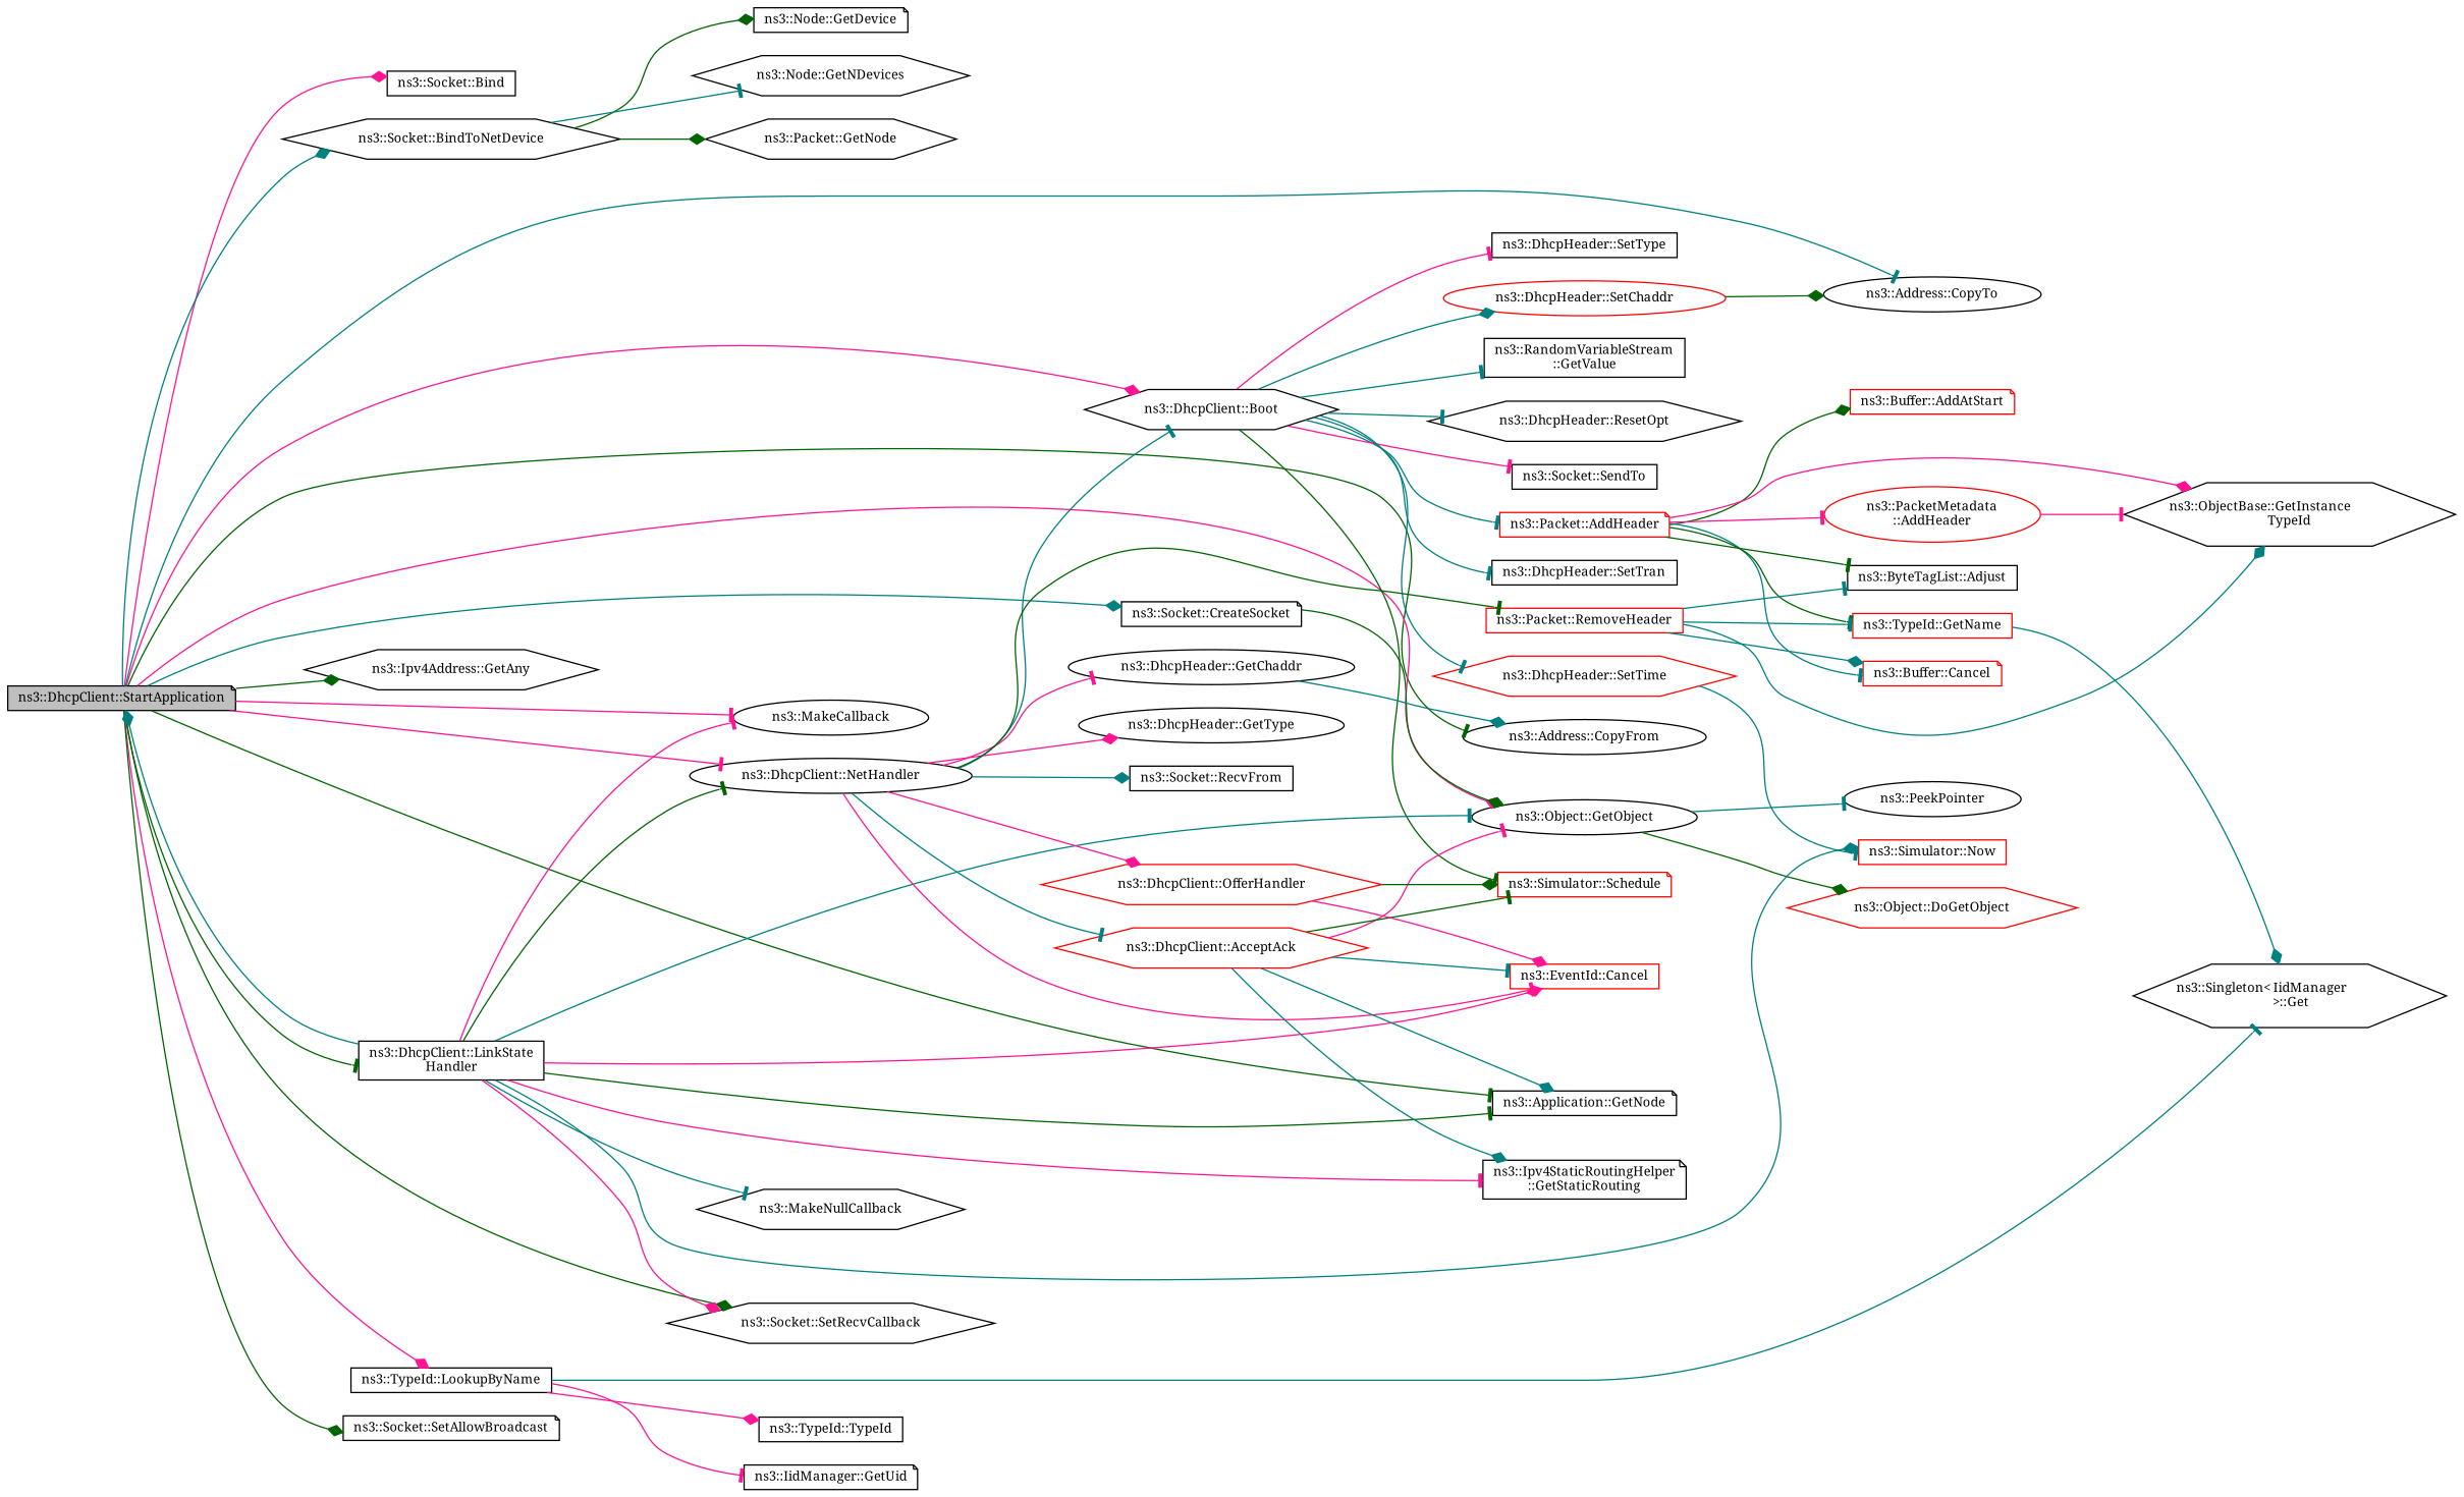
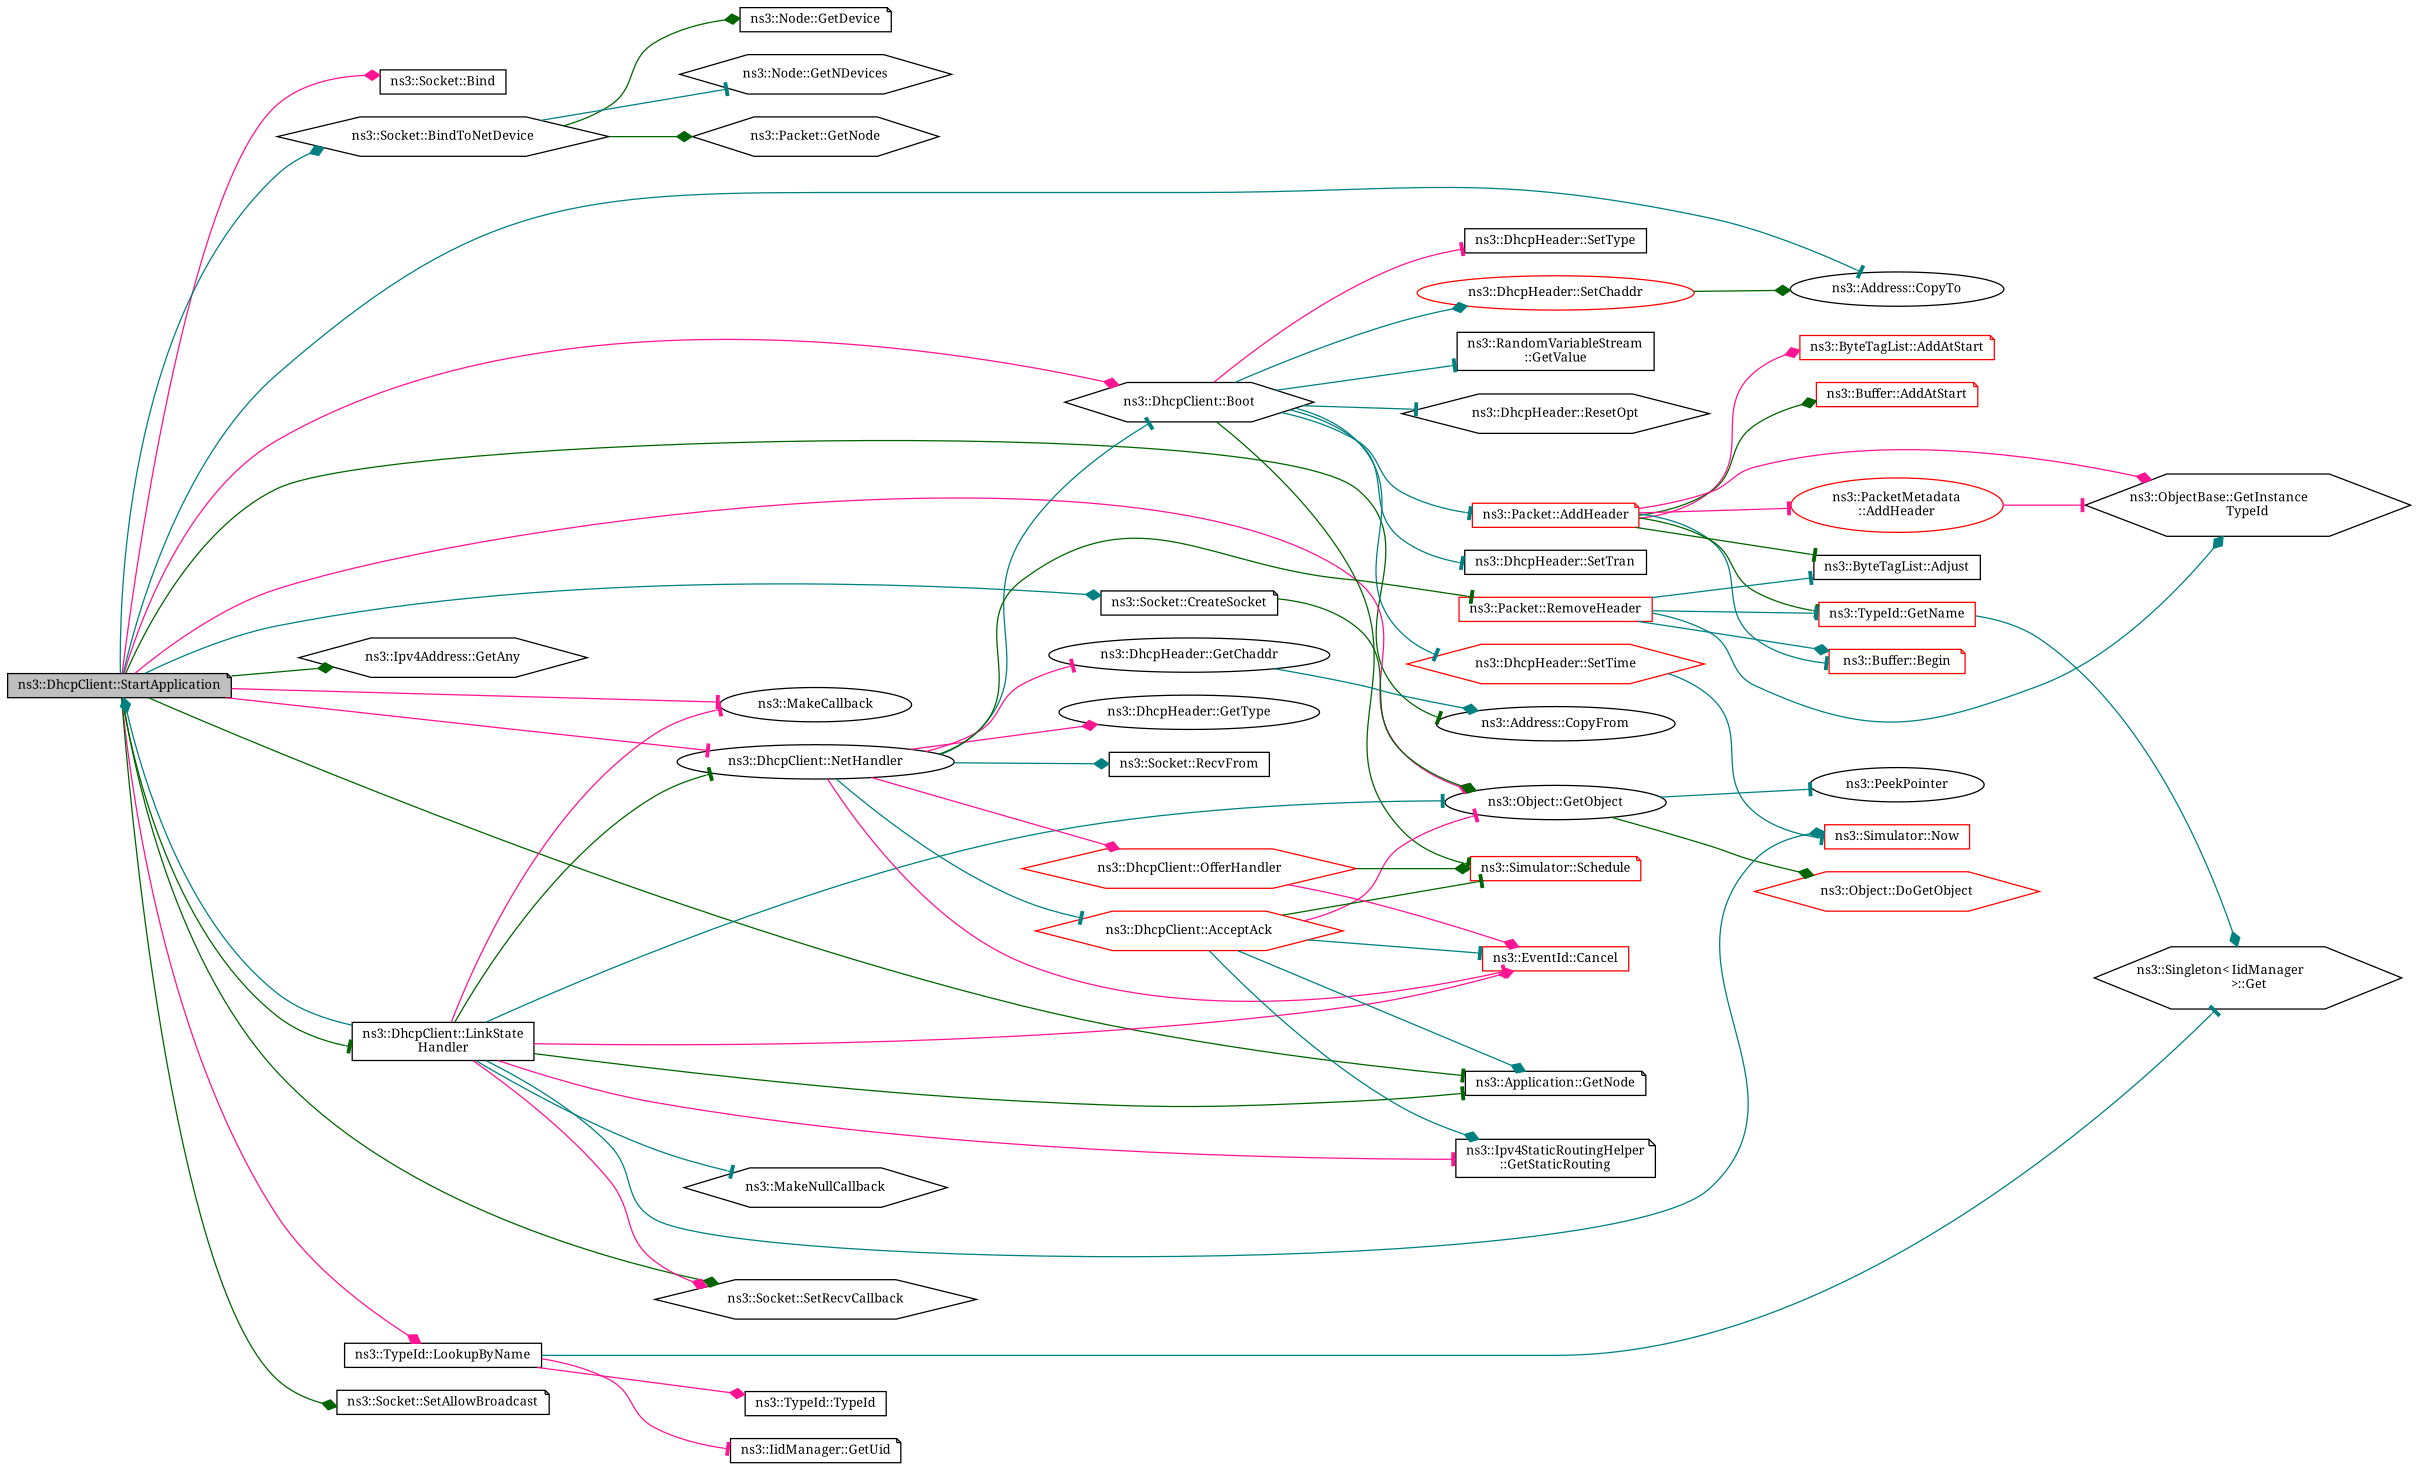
  digraph {
    fontname="Noto Serif"
    rankdir=LR
    node [color=black fillcolor=white fontname="Noto Serif" fontsize=10 shape=box style=filled]
    edge [arrowhead=tee color=teal fontname="Noto Serif" fontsize=10 labelfontname=Helvetica labelfontsize=10 style=solid]
    n1 [fillcolor=grey75 fontcolor=black height=0.2 label="ns3::DhcpClient::StartApplication" shape=note width=0.4]
    n2 [height=0.2 label="ns3::Socket::Bind" width=0.4]
    n3 [height=0.2 label="ns3::Socket::BindToNetDevice" shape=hexagon width=0.4]
    n4 [height=0.2 label="ns3::DhcpClient::Boot" shape=hexagon width=0.4]
    n5 [height=0.2 label="ns3::Address::CopyTo" shape=ellipse width=0.4]
    n6 [height=0.2 label="ns3::Address::CopyFrom" shape=ellipse width=0.4]
    n7 [height=0.2 label="ns3::Socket::CreateSocket" shape=note width=0.4]
    n8 [height=0.2 label="ns3::Object::GetObject" shape=ellipse width=0.4]
    n9 [height=0.2 label="ns3::Ipv4Address::GetAny" shape=hexagon width=0.4]
    n10 [height=0.2 label="ns3::Application::GetNode" shape=note width=0.4]
    n11 [height=0.2 label="ns3::DhcpClient::LinkState\lHandler" width=0.4]
    n12 [height=0.2 label="ns3::MakeCallback" shape=ellipse width=0.4]
    n13 [height=0.2 label="ns3::DhcpClient::NetHandler" shape=ellipse width=0.4]
    n14 [height=0.2 label="ns3::Socket::SetRecvCallback" shape=hexagon width=0.4]
    n15 [height=0.2 label="ns3::TypeId::LookupByName" width=0.4]
    n16 [height=0.2 label="ns3::Socket::SetAllowBroadcast" shape=note width=0.4]
    n17 [height=0.2 label="ns3::Node::GetDevice" shape=note width=0.4]
    n18 [height=0.2 label="ns3::Node::GetNDevices" shape=hexagon width=0.4]
    n19 [height=0.2 label="ns3::Packet::GetNode" shape=hexagon width=0.4]
    n20 [color=red height=0.2 label="ns3::Packet::AddHeader" shape=note width=0.4]
    n21 [height=0.2 label="ns3::RandomVariableStream\l::GetValue" width=0.4]
    n22 [height=0.2 label="ns3::DhcpHeader::ResetOpt" shape=hexagon width=0.4]
    n23 [color=red height=0.2 label="ns3::Simulator::Schedule" shape=note width=0.4]
-   n24 [height=0.2 label="ns3::Socket::SendTo" width=0.4]
    n25 [color=red height=0.2 label="ns3::DhcpHeader::SetChaddr" shape=ellipse width=0.4]
    n26 [color=red height=0.2 label="ns3::DhcpHeader::SetTime" shape=hexagon width=0.4]
    n27 [height=0.2 label="ns3::DhcpHeader::SetTran" width=0.4]
    n28 [height=0.2 label="ns3::DhcpHeader::SetType" width=0.4]
    n29 [color=red height=0.2 label="ns3::Object::DoGetObject" shape=hexagon width=0.4]
    n30 [height=0.2 label="ns3::PeekPointer" shape=ellipse width=0.4]
    n31 [color=red height=0.2 label="ns3::Simulator::Now" width=0.4]
    n32 [color=red height=0.2 label="ns3::EventId::Cancel" width=0.4]
    n33 [height=0.2 label="ns3::Ipv4StaticRoutingHelper\l::GetStaticRouting" shape=note width=0.4]
    n34 [height=0.2 label="ns3::MakeNullCallback" shape=hexagon width=0.4]
    n35 [color=red height=0.2 label="ns3::DhcpClient::AcceptAck" shape=hexagon width=0.4]
    n36 [height=0.2 label="ns3::DhcpHeader::GetChaddr" shape=ellipse width=0.4]
    n37 [height=0.2 label="ns3::DhcpHeader::GetType" shape=ellipse width=0.4]
    n38 [color=red height=0.2 label="ns3::DhcpClient::OfferHandler" shape=hexagon width=0.4]
    n39 [height=0.2 label="ns3::Socket::RecvFrom" width=0.4]
    n40 [color=red height=0.2 label="ns3::Packet::RemoveHeader" width=0.4]
    n41 [height=0.2 label="ns3::Singleton\< IidManager\l \>::Get" shape=hexagon width=0.4]
    n42 [height=0.2 label="ns3::TypeId::TypeId" width=0.4]
    n43 [height=0.2 label="ns3::IidManager::GetUid" shape=note width=0.4]
+   n44 [color=red height=0.2 label="ns3::ByteTagList::AddAtStart" shape=note width=0.4]
    n45 [color=red height=0.2 label="ns3::Buffer::AddAtStart" shape=note width=0.4]
    n46 [color=red height=0.2 label="ns3::PacketMetadata\l::AddHeader" shape=ellipse width=0.4]
    n47 [height=0.2 label="ns3::ObjectBase::GetInstance\lTypeId" shape=hexagon width=0.4]
    n48 [height=0.2 label="ns3::ByteTagList::Adjust" width=0.4]
-   n49 [color=red height=0.2 label="ns3::Buffer::Cancel" shape=note width=0.4]
+   n49 [color=red height=0.2 label="ns3::Buffer::Begin" shape=note width=0.4]
    n50 [color=red height=0.2 label="ns3::TypeId::GetName" width=0.4]
    n1 -> n2 [arrowhead=diamond color=deeppink]
    n1 -> n3 [arrowhead=diamond]
    n1 -> n4 [arrowhead=diamond color=deeppink]
    n1 -> n5
    n1 -> n6 [color=darkgreen]
    n1 -> n7 [arrowhead=diamond]
    n1 -> n8 [arrowhead=diamond color=deeppink]
    n1 -> n9 [arrowhead=diamond color=darkgreen]
    n1 -> n10 [color=darkgreen]
    n1 -> n11 [color=darkgreen]
    n1 -> n12 [color=deeppink]
    n1 -> n13 [color=deeppink]
    n1 -> n14 [arrowhead=diamond color=darkgreen]
    n1 -> n15 [arrowhead=diamond color=deeppink]
    n1 -> n16 [arrowhead=diamond color=darkgreen]
    n3 -> n17 [arrowhead=diamond color=darkgreen]
    n3 -> n18
    n3 -> n19 [arrowhead=diamond color=darkgreen]
    n4 -> n20
    n4 -> n21
    n4 -> n22
    n4 -> n23 [color=darkgreen]
-   n4 -> n24 [color=deeppink]
    n4 -> n25 [arrowhead=diamond]
    n4 -> n26
    n4 -> n27
    n4 -> n28 [color=deeppink]
    n7 -> n8 [arrowhead=diamond color=darkgreen]
    n8 -> n29 [arrowhead=diamond color=darkgreen]
    n8 -> n30
    n11 -> n1 [arrowhead=diamond]
    n11 -> n8
    n11 -> n10 [color=darkgreen]
    n11 -> n12 [color=deeppink]
    n11 -> n13 [color=darkgreen]
    n11 -> n14 [arrowhead=diamond color=deeppink]
    n11 -> n31 [arrowhead=diamond]
    n11 -> n32 [arrowhead=diamond color=deeppink]
    n11 -> n33 [color=deeppink]
    n11 -> n34
    n13 -> n4
    n13 -> n32 [color=deeppink]
    n13 -> n35
    n13 -> n36 [color=deeppink]
    n13 -> n37 [arrowhead=diamond color=deeppink]
    n13 -> n38 [arrowhead=diamond color=deeppink]
    n13 -> n39 [arrowhead=diamond]
    n13 -> n40 [color=darkgreen]
    n15 -> n41
    n15 -> n42 [arrowhead=diamond color=deeppink]
    n15 -> n43 [color=deeppink]
+   n20 -> n44 [arrowhead=diamond color=deeppink]
    n20 -> n45 [arrowhead=diamond color=darkgreen]
    n20 -> n46 [color=deeppink]
    n20 -> n47 [arrowhead=diamond color=deeppink]
    n20 -> n48 [color=darkgreen]
    n20 -> n49
    n20 -> n50 [color=darkgreen]
    n25 -> n5 [arrowhead=diamond color=darkgreen]
    n26 -> n31
    n35 -> n8 [color=deeppink]
    n35 -> n10 [arrowhead=diamond]
    n35 -> n23 [color=darkgreen]
    n35 -> n32
    n35 -> n33 [arrowhead=diamond]
    n36 -> n6 [arrowhead=diamond]
    n38 -> n23 [arrowhead=diamond color=darkgreen]
    n38 -> n32 [arrowhead=diamond color=deeppink]
    n40 -> n47 [arrowhead=diamond]
    n40 -> n48
    n40 -> n49 [arrowhead=diamond]
    n40 -> n50
    n46 -> n47 [color=deeppink]
    n50 -> n41 [arrowhead=diamond]
  }
